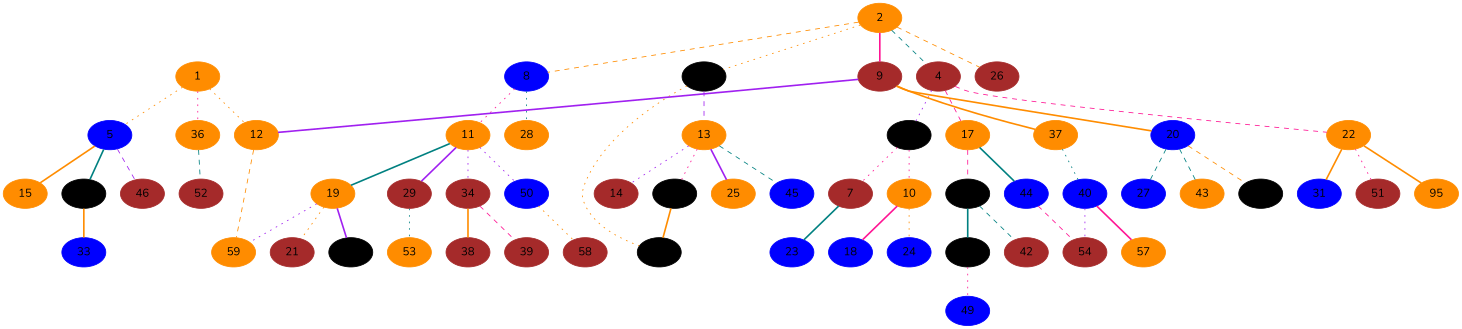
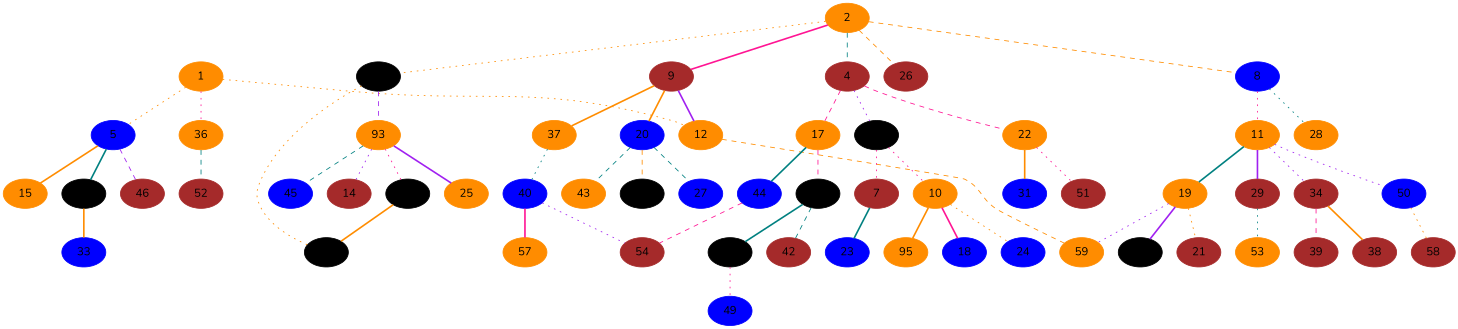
  graph {
    fontname=Nunito
    node [color=darkorange fontname=Nunito style=filled]
    edge [color=darkorange fontname=Nunito style=dotted]
    5 [color=blue]
    1
    36
    12
    3 [color=black]
    2
    4 [color=brown]
    8 [color=blue]
    9 [color=brown]
    26 [color=brown]
    15
    30 [color=black]
    46 [color=brown]
    52 [color=brown]
-   13
+   13 [label=93]
    48 [color=black]
    6 [color=black]
    17
    22
    11
    28
    20 [color=blue]
    37
    14 [color=brown]
    16 [color=black]
    25
    45 [color=blue]
    7 [color=brown]
    10
    32 [color=black]
    44 [color=blue]
    31 [color=blue]
    51 [color=brown]
    33 [color=blue]
    23 [color=blue]
    18 [color=blue]
    24 [color=blue]
    n38 [label=95]
    19
    29 [color=brown]
    34 [color=brown]
    50 [color=blue]
    n43 [label=59]
    27 [color=blue]
    43
    55 [color=black]
    40 [color=blue]
    21 [color=brown]
    47 [color=black]
    53
    38 [color=brown]
    39 [color=brown]
    58 [color=brown]
    41 [color=black]
    42 [color=brown]
    54 [color=brown]
    49 [color=blue]
    57
    5 -- 15 [style=bold]
    5 -- 30 [color=teal style=bold]
    5 -- 46 [color=purple style=dashed]
    1 -- 5
    1 -- 36 [color=deeppink]
    1 -- 12
    36 -- 52 [color=teal style=dashed]
    12 -- n43 [style=dashed]
    3 -- 13 [color=purple style=dashed]
    3 -- 48
    2 -- 3
    2 -- 4 [color=teal style=dashed]
    2 -- 8 [style=dashed]
    2 -- 9 [color=deeppink style=bold]
    2 -- 26 [style=dashed]
    4 -- 6 [color=purple]
    4 -- 17 [color=deeppink style=dashed]
    4 -- 22 [color=deeppink style=dashed]
    8 -- 11 [color=deeppink]
    8 -- 28 [color=teal]
    9 -- 12 [color=purple style=bold]
    9 -- 20 [style=bold]
    9 -- 37 [style=bold]
    30 -- 33 [style=bold]
    13 -- 14 [color=purple]
    13 -- 16 [color=deeppink]
    13 -- 25 [color=purple style=bold]
    13 -- 45 [color=teal style=dashed]
    6 -- 7 [color=deeppink]
    6 -- 10 [color=deeppink]
    17 -- 32 [color=deeppink style=dashed]
    17 -- 44 [color=teal style=bold]
    22 -- 31 [style=bold]
    22 -- 51 [color=deeppink]
    11 -- 19 [color=teal style=bold]
    11 -- 29 [color=purple style=bold]
    11 -- 34 [color=purple]
    11 -- 50 [color=purple]
    20 -- 27 [color=teal style=dashed]
    20 -- 43 [color=teal style=dashed]
    20 -- 55 [style=dashed]
    37 -- 40 [color=teal]
    16 -- 48 [style=bold]
    7 -- 23 [color=teal style=bold]
    10 -- 18 [color=deeppink style=bold]
    10 -- 24
-   22 -- n38 [style=bold]
+   10 -- n38 [style=bold]
    32 -- 41 [color=teal style=bold]
    32 -- 42 [color=teal style=dashed]
    44 -- 54 [color=deeppink style=dashed]
    19 -- n43 [color=purple]
    19 -- 21
    19 -- 47 [color=purple style=bold]
    29 -- 53 [color=teal]
    34 -- 38 [style=bold]
    34 -- 39 [color=deeppink style=dashed]
    50 -- 58
    40 -- 54 [color=purple]
    40 -- 57 [color=deeppink style=bold]
    41 -- 49 [color=deeppink]
  }
